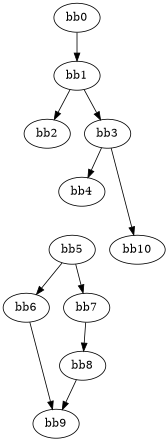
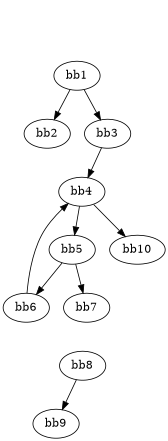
  digraph {
-   n1 [label="bb0\l"]
    n2 [label="bb1\l"]
    n3 [label="bb2\l"]
    n4 [label="bb3\l"]
    n5 [label="bb4\l"]
    n6 [label="bb5\l"]
    n7 [label="bb10\l"]
    n8 [label="bb6\l"]
    n9 [label="bb7\l"]
    n10 [label="bb9\l"]
    n11 [label="bb8\l"]
-   n1 -> n2
    n2 -> n3
    n2 -> n4
    n4 -> n5
-   n4 -> n7
+   n5 -> n7
+   n5 -> n6
    n6 -> n8
    n6 -> n9
-   n8 -> n10
-   n9 -> n11
+   n8 -> n5
    n11 -> n10
  }
